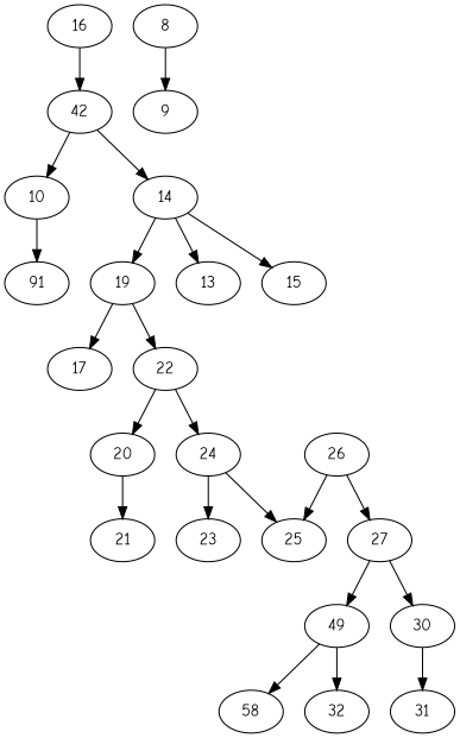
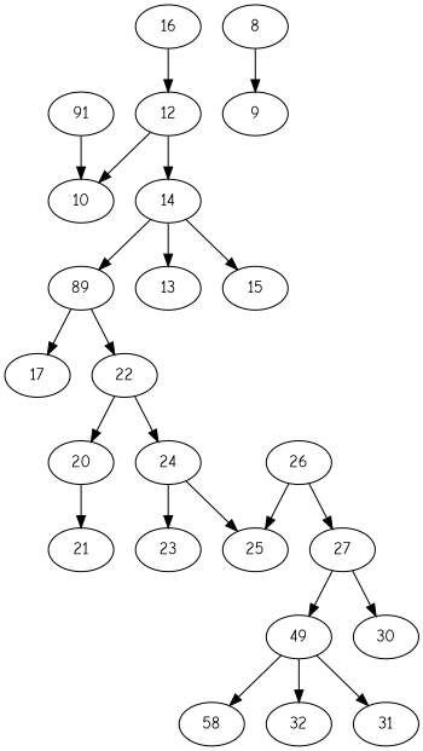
  digraph {
    fontname="Comic Neue"
    node [fontname="Comic Neue"]
    edge [fontname="Comic Neue"]
    16
-   12 [label=42]
+   12
    10
    14
-   19
+   19 [label=89]
    17
    22
    n8 [label=91]
    13
    15
    8
    9
    20
    24
    21
    23
    25
    26
    27
    n20 [label=49]
    30
    n22 [label=58]
    32
    31
    16 -> 12
    12 -> 10
    12 -> 14
-   10 -> n8
+   n8 -> 10
    14 -> 19
    14 -> 13
    14 -> 15
    19 -> 17
    19 -> 22
    22 -> 20
    22 -> 24
    8 -> 9
    20 -> 21
    24 -> 23
    24 -> 25
    26 -> 25
    26 -> 27
    27 -> n20
    27 -> 30
    n20 -> n22
    n20 -> 32
-   30 -> 31
+   n20 -> 31
  }
